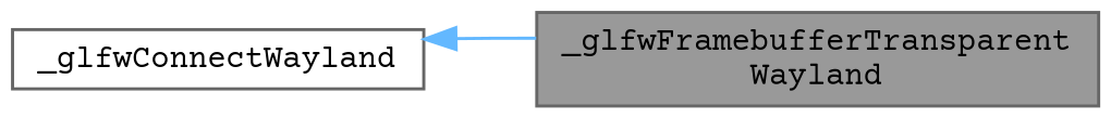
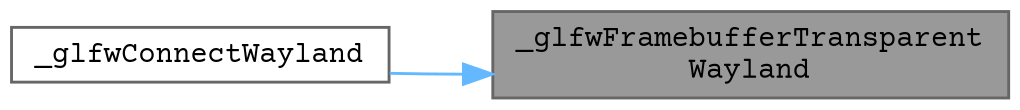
  digraph {
    rankdir=RL
    fontname="Courier Prime"
    node [fontname="Courier Prime" fontsize=10 shape=box style=filled]
    n1 [color=gray40 fillcolor=grey60 fontcolor=black height=0.2 label="_glfwFramebufferTransparent\lWayland" width=0.4]
    n2 [color=grey40 fillcolor=white height=0.2 label=_glfwConnectWayland width=0.4]
-   n2 -> n1 [color=steelblue1 dir=back fontname="Courier Prime" fontsize=10 labelfontname=Helvetica labelfontsize=10 style=solid]
+   n1 -> n2 [color=steelblue1 dir=back fontname="Courier Prime" fontsize=10 labelfontname=Helvetica labelfontsize=10 style=solid]
  }
